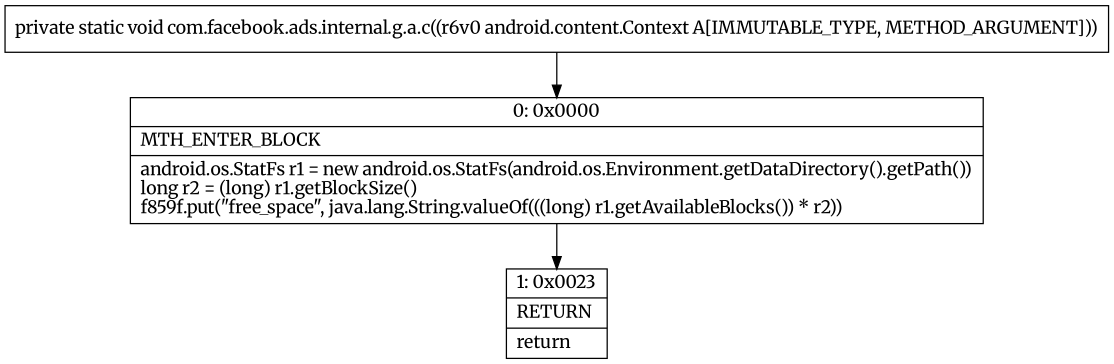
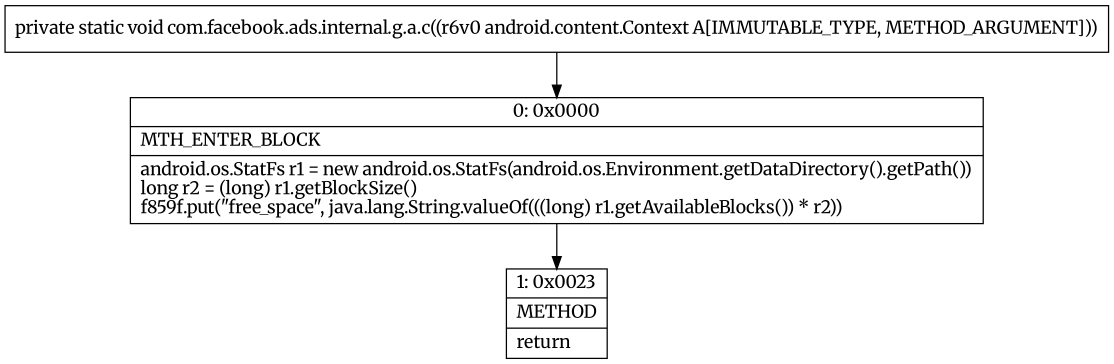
  digraph {
    fontname=Merriweather
    node [shape=record fontname=Merriweather]
    edge [fontname=Merriweather]
    n1 [label="{0\:\ 0x0000|MTH_ENTER_BLOCK\l|android.os.StatFs r1 = new android.os.StatFs(android.os.Environment.getDataDirectory().getPath())\llong r2 = (long) r1.getBlockSize()\lf859f.put(\"free_space\", java.lang.String.valueOf(((long) r1.getAvailableBlocks()) * r2))\l}"]
-   n2 [label="{1\:\ 0x0023|RETURN\l|return\l}"]
+   n2 [label="{1\:\ 0x0023|METHOD\l|return\l}"]
    n3 [label="{private static void com.facebook.ads.internal.g.a.c((r6v0 android.content.Context A[IMMUTABLE_TYPE, METHOD_ARGUMENT])) }"]
    n1 -> n2
    n3 -> n1
  }
